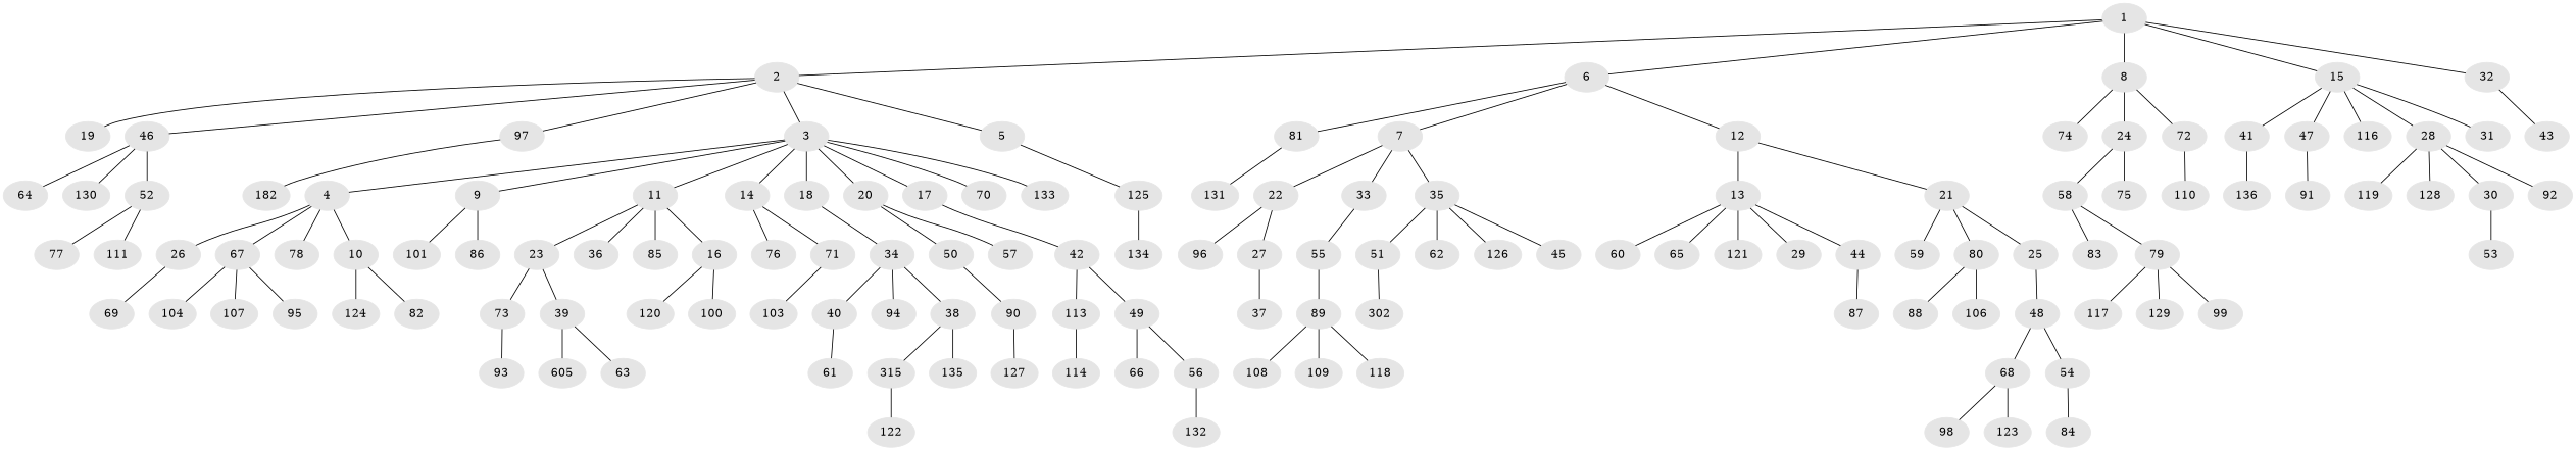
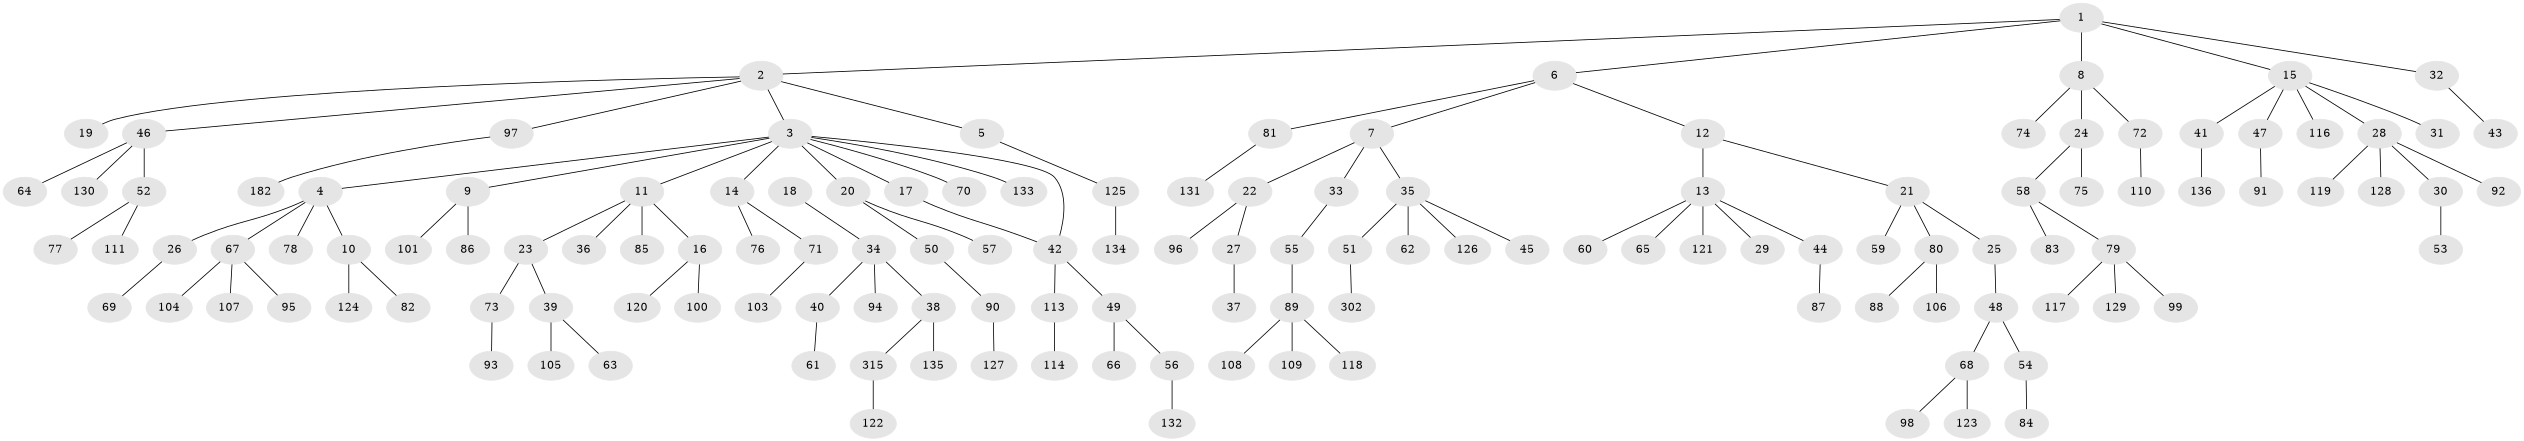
  graph {
    node [color=gray90 style=filled]
    1
    2
    6
    8
    15
    32
    3
    5
    19
    46
    97
    7
    12
    81
    24
    72
    74
    28
    31
    41
    47
    116
    43
    4
    9
    11
    14
    17
    18
    20
    70
    133
    125
    52
    64
    130
    n37 [label=182]
    10
    26
    67
    78
    86
    101
    16
    23
    36
    85
    71
    76
    42
    34
    50
    57
    82
    124
    69
    95
    104
    107
    134
    22
    33
    35
    13
    21
    131
    27
    96
    55
    45
    51
    62
    126
    58
    75
    110
    100
    120
    39
    73
    29
    44
    60
    65
    121
    25
    59
    80
    87
    103
    30
    92
    119
    128
    136
    91
    49
    113
    38
    40
    94
    90
    48
    88
    106
    37
    63
-   105 [label=605]
+   105
    93
    79
    83
    54
    68
    53
    89
    n116 [label=315]
    135
    61
    n119 [label=302]
    122
    56
    66
    114
    77
    111
    84
    98
    123
    132
    127
    108
    109
    118
    117
    129
    99
    1 -- 2
    1 -- 6
    1 -- 8
    1 -- 15
    1 -- 32
    2 -- 3
    2 -- 5
    2 -- 19
    2 -- 46
    2 -- 97
    6 -- 7
    6 -- 12
    6 -- 81
    8 -- 24
    8 -- 72
    8 -- 74
    15 -- 28
    15 -- 31
    15 -- 41
    15 -- 47
    15 -- 116
    32 -- 43
    3 -- 4
    3 -- 9
    3 -- 11
    3 -- 14
    3 -- 17
-   3 -- 18
+   3 -- 42
    3 -- 20
    3 -- 70
    3 -- 133
    5 -- 125
    46 -- 52
    46 -- 64
    46 -- 130
    97 -- n37
    7 -- 22
    7 -- 33
    7 -- 35
    12 -- 13
    12 -- 21
    81 -- 131
    24 -- 58
    24 -- 75
    72 -- 110
    28 -- 30
    28 -- 92
    28 -- 119
    28 -- 128
    41 -- 136
    47 -- 91
    4 -- 10
    4 -- 26
    4 -- 67
    4 -- 78
    9 -- 86
    9 -- 101
    11 -- 16
    11 -- 23
    11 -- 36
    11 -- 85
    14 -- 71
    14 -- 76
    17 -- 42
    18 -- 34
    20 -- 50
    20 -- 57
    125 -- 134
    52 -- 77
    52 -- 111
    10 -- 82
    10 -- 124
    26 -- 69
    67 -- 95
    67 -- 104
    67 -- 107
    16 -- 100
    16 -- 120
    23 -- 39
    23 -- 73
    71 -- 103
    42 -- 49
    42 -- 113
    34 -- 38
    34 -- 40
    34 -- 94
    50 -- 90
    22 -- 27
    22 -- 96
    33 -- 55
    35 -- 45
    35 -- 51
    35 -- 62
    35 -- 126
    13 -- 29
    13 -- 44
    13 -- 60
    13 -- 65
    13 -- 121
    21 -- 25
    21 -- 59
    21 -- 80
    27 -- 37
    55 -- 89
    51 -- n119
    58 -- 79
    58 -- 83
    39 -- 63
    39 -- 105
    73 -- 93
    44 -- 87
    25 -- 48
    80 -- 88
    80 -- 106
    30 -- 53
    49 -- 56
    49 -- 66
    113 -- 114
    38 -- n116
    38 -- 135
    40 -- 61
    90 -- 127
    48 -- 54
    48 -- 68
    79 -- 117
    79 -- 129
    79 -- 99
    54 -- 84
    68 -- 98
    68 -- 123
    89 -- 108
    89 -- 109
    89 -- 118
    n116 -- 122
    56 -- 132
  }
